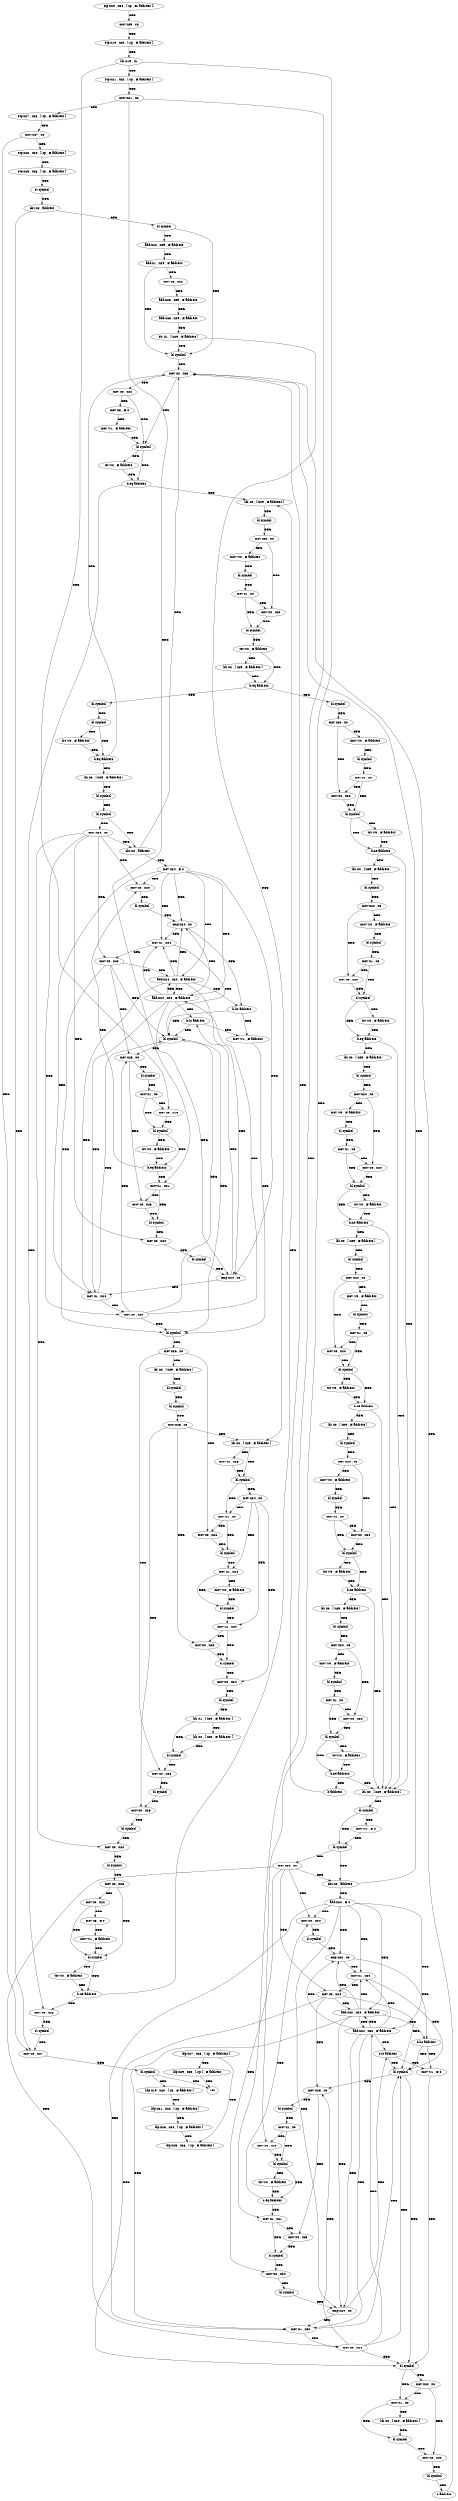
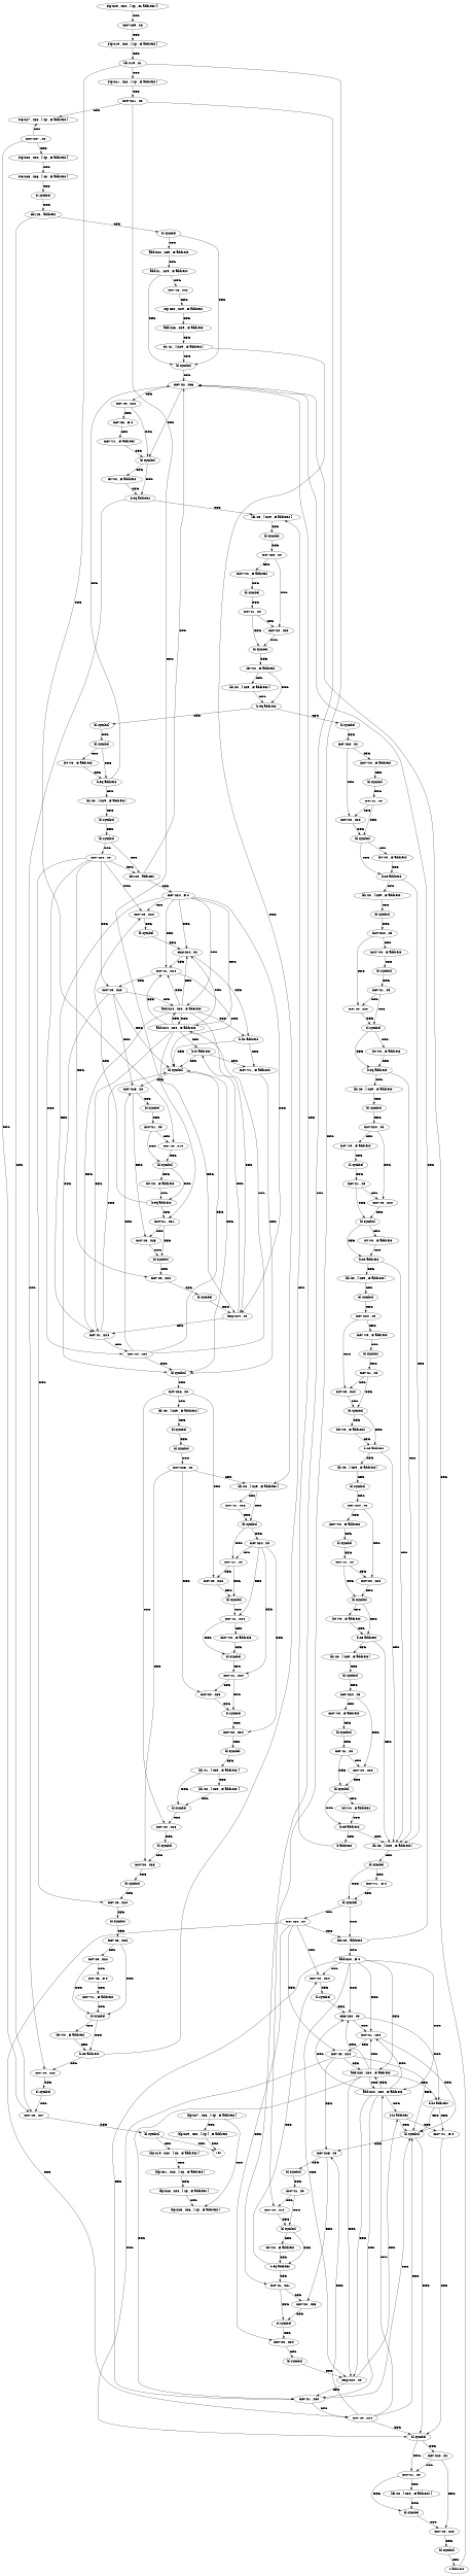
  digraph {
    n1 [label="stp x29 , x30 , [ sp , #- address ]!"]
    n2 [label="mov x29 , sp"]
    n3 [label="stp x19 , x20 , [ sp , # address ]"]
    n4 [label="ldr x19 , x1"]
    n5 [label="stp x21 , x22 , [ sp , # address ]"]
    n6 [label="mov x0 , x19"]
    n7 [label="mov x0 , x19"]
    n8 [label="mov x21 , x2"]
    n9 [label="bl symbol"]
    n10 [label="bl symbol"]
    n11 [label="stp x27 , x28 , [ sp , # address ]"]
    n12 [label="mov x1 , x21"]
    n13 [label="mov x1 , x21"]
    n14 [label="mov x27 , x0"]
    n15 [label="mov x0 , x25"]
    n16 [label="bl symbol"]
    n17 [label="mov x0 , x25"]
    n18 [label="bl symbol"]
    n19 [label="stp x23 , x24 , [ sp , # address ]"]
    n20 [label="mov x0 , x27"]
    n21 [label="stp x25 , x26 , [ sp , # address ]"]
    n22 [label="bl symbol"]
    n23 [label="bl symbol"]
    n24 [label="cbz x0 , address"]
    n25 [label="bl symbol"]
    n26 [label="add x22 , x29 , # address"]
    n27 [label="bl symbol"]
    n28 [label="ldp x19 , x20 , [ sp , # address ]"]
    n29 [label=ret]
    n30 [label="add x1 , x29 , # address"]
    n31 [label="mov x2 , x23"]
    n32 [label="ldp x21 , x22 , [ sp , # address ]"]
    n33 [label="ldp x23 , x24 , [ sp , # address ]"]
    n34 [label="ldp x25 , x26 , [ sp , # address ]"]
    n35 [label="ldp x27 , x28 , [ sp , # address ]"]
    n36 [label="ldp x29 , x30 , [ sp ] , # address"]
    n37 [label="mov x8 , x22"]
-   n38 [label="add x23 , x29 , # address"]
+   n38 [label="stp x23 , x29 , # address"]
    n39 [label="add x28 , x29 , # address"]
    n40 [label="str x1 , [ x29 , # address ]"]
    n41 [label="ldr x0 , [ x29 , # address ]"]
    n42 [label="mov x1 , x28"]
    n43 [label="bl symbol"]
    n44 [label="mov x0 , x22"]
    n45 [label="bl symbol"]
    n46 [label="mov x3 , # 0"]
    n47 [label="tst w0 , # address"]
    n48 [label="b.eq address"]
    n49 [label="mov x0 , x22"]
    n50 [label="bl symbol"]
    n51 [label="ldr x0 , [ x29 , # address ]"]
    n52 [label="bl symbol"]
    n53 [label="mov x20 , x0"]
    n54 [label="mov w0 , # address"]
    n55 [label="mov x0 , x20"]
    n56 [label="bl symbol"]
    n57 [label="bl symbol"]
    n58 [label="mov x1 , x0"]
    n59 [label="tst w0 , # address"]
    n60 [label="ldr x0 , [ x29 , # address ]"]
    n61 [label="b.eq address"]
    n62 [label="bl symbol"]
    n63 [label="bl symbol"]
    n64 [label="mov x20 , x0"]
    n65 [label="bl symbol"]
    n66 [label="mov w0 , # address"]
    n67 [label="mov x0 , x20"]
    n68 [label="tst w0 , # address"]
    n69 [label="b.eq address"]
    n70 [label="bl symbol"]
    n71 [label="bl symbol"]
    n72 [label="mov x1 , x0"]
    n73 [label="tst w0 , # address"]
    n74 [label="b.ne address"]
    n75 [label="ldr x0 , [ x29 , # address ]"]
    n76 [label="ldr x0 , [ x29 , # address ]"]
    n77 [label="bl symbol"]
    n78 [label="bl symbol"]
    n79 [label="mov w1 , # 0"]
    n80 [label="bl symbol"]
    n81 [label="mov x20 , x0"]
    n82 [label="ldr x0 , [ x29 , # address ]"]
    n83 [label="bl symbol"]
    n84 [label="bl symbol"]
    n85 [label="mov x24 , x0"]
    n86 [label="cbz x0 , address"]
    n87 [label="mov x0 , x24"]
    n88 [label="mov x0 , x24"]
    n89 [label="mov x0 , x24"]
    n90 [label="mov x0 , x24"]
    n91 [label="add x20 , # 0"]
    n92 [label="bl symbol"]
    n93 [label="add x20 , x20 , # address"]
    n94 [label="bl symbol"]
    n95 [label="bl symbol"]
    n96 [label="mov x25 , x0"]
    n97 [label="bl symbol"]
    n98 [label="add x20 , x20 , # address"]
    n99 [label="cmp x20 , x0"]
    n100 [label="mov x1 , x20"]
    n101 [label="cmp x20 , x0"]
    n102 [label="mov x1 , x20"]
    n103 [label="b.hs address"]
    n104 [label="b.lo address"]
    n105 [label="mov w0 , # address"]
    n106 [label="mov x0 , x20"]
    n107 [label="bl symbol"]
    n108 [label="bl symbol"]
    n109 [label="mov x1 , x0"]
    n110 [label="tst w0 , # address"]
    n111 [label="b.eq address"]
    n112 [label="ldr x0 , [ x29 , # address ]"]
    n113 [label="bl symbol"]
    n114 [label="mov x20 , x0"]
    n115 [label="mov w1 , # address"]
    n116 [label="mov x20 , x0"]
    n117 [label="cbz x0 , address"]
    n118 [label="mov x0 , x20"]
    n119 [label="mov x0 , x20"]
    n120 [label="mov x0 , x20"]
    n121 [label="mov x0 , x20"]
    n122 [label="mov x0 , x20"]
    n123 [label="mov x24 , # 0"]
    n124 [label="bl symbol"]
    n125 [label="bl symbol"]
    n126 [label="add x24 , x24 , # address"]
    n127 [label="bl symbol"]
    n128 [label="bl symbol"]
    n129 [label="mov x25 , x0"]
    n130 [label="bl symbol"]
    n131 [label="add x24 , x24 , # address"]
    n132 [label="cmp x24 , x0"]
    n133 [label="mov x1 , x24"]
    n134 [label="cmp x24 , x0"]
    n135 [label="mov x1 , x24"]
    n136 [label="b.hs address"]
    n137 [label="b.lo address"]
    n138 [label="mov w0 , # address"]
    n139 [label="mov x0 , x20"]
    n140 [label="bl symbol"]
    n141 [label="bl symbol"]
    n142 [label="mov x1 , x0"]
    n143 [label="tst w0 , # address"]
    n144 [label="b.ne address"]
    n145 [label="ldr x0 , [ x29 , # address ]"]
    n146 [label="bl symbol"]
    n147 [label="mov x20 , x0"]
    n148 [label="mov w1 , # 0"]
    n149 [label="mov x20 , x0"]
    n150 [label="mov x1 , x0"]
    n151 [label="mov x0 , x20"]
    n152 [label="ldr x0 , [ x29 , # address ]"]
    n153 [label="bl symbol"]
    n154 [label="bl symbol"]
    n155 [label="b address"]
    n156 [label="bl symbol"]
    n157 [label="mov x1 , x0"]
    n158 [label="tst w0 , # address"]
    n159 [label="b.eq address"]
    n160 [label="mov w0 , # address"]
    n161 [label="mov x0 , x20"]
    n162 [label="bl symbol"]
    n163 [label="bl symbol"]
    n164 [label="mov x1 , x0"]
    n165 [label="tst w0 , # address"]
    n166 [label="b.ne address"]
    n167 [label="ldr x0 , [ x29 , # address ]"]
    n168 [label="bl symbol"]
    n169 [label="mov x20 , x0"]
    n170 [label="mov w1 , # address"]
    n171 [label="mov x26 , x0"]
    n172 [label="ldr x0 , [ x29 , # address ]"]
    n173 [label="mov x0 , x26"]
    n174 [label="mov x0 , x26"]
    n175 [label="bl symbol"]
    n176 [label="bl symbol"]
    n177 [label="bl symbol"]
    n178 [label="bl symbol"]
    n179 [label="mov x25 , x0"]
    n180 [label="mov x0 , x25"]
    n181 [label="mov x0 , x25"]
    n182 [label="bl symbol"]
    n183 [label="bl symbol"]
    n184 [label="mov x24 , x0"]
    n185 [label="mov x1 , x0"]
    n186 [label="mov x1 , x24"]
    n187 [label="mov x1 , x24"]
    n188 [label="mov x0 , x24"]
    n189 [label="mov w0 , # address"]
    n190 [label="bl symbol"]
    n191 [label="bl symbol"]
    n192 [label="ldr x1 , [ x29 , # address ]"]
    n193 [label="ldr x0 , [ x29 , # address ]"]
    n194 [label="bl symbol"]
    n195 [label="mov x2 , x23"]
    n196 [label="mov x0 , x22"]
    n197 [label="bl symbol"]
    n198 [label="mov x3 , # 0"]
    n199 [label="tst w0 , # address"]
    n200 [label="b.ne address"]
    n201 [label="mov w1 , # address"]
    n202 [label="bl symbol"]
    n203 [label="mov x1 , x0"]
    n204 [label="tst w0 , # address"]
    n205 [label="b.eq address"]
    n206 [label="mov w0 , # address"]
    n207 [label="mov x0 , x20"]
    n208 [label="bl symbol"]
    n209 [label="bl symbol"]
    n210 [label="mov x1 , x0"]
    n211 [label="tst w0 , # address"]
    n212 [label="b.ne address"]
    n213 [label="ldr x0 , [ x29 , # address ]"]
    n214 [label="bl symbol"]
    n215 [label="mov x20 , x0"]
    n216 [label="mov w0 , # address"]
    n217 [label="mov x0 , x20"]
    n218 [label="bl symbol"]
    n219 [label="bl symbol"]
    n220 [label="mov x1 , x0"]
    n221 [label="tst w0 , # address"]
    n222 [label="b.ne address"]
    n223 [label="b address"]
    n1 -> n2 [label=CFG]
    n2 -> n3 [label=CFG]
    n3 -> n4 [label=CFG]
    n4 -> n5 [label=CFG]
    n4 -> n6 [label=DFG]
    n4 -> n7 [label=DFG]
    n5 -> n8 [label=CFG]
    n6 -> n9 [label=DFG]
    n7 -> n10 [label=DFG]
    n8 -> n11 [label=CFG]
    n8 -> n12 [label=DFG]
    n8 -> n13 [label=DFG]
    n9 -> n158 [label=CFG]
    n9 -> n159 [label=DFG]
    n10 -> n204 [label=CFG]
    n10 -> n205 [label=DFG]
-   n11 -> n14 [label=CFG]
+   n14 -> n11 [label=CFG]
    n12 -> n15 [label=CFG]
    n12 -> n16 [label=DFG]
    n13 -> n17 [label=CFG]
    n13 -> n18 [label=DFG]
    n14 -> n19 [label=CFG]
    n14 -> n20 [label=DFG]
    n15 -> n16 [label=DFG]
    n16 -> n89 [label=CFG]
    n17 -> n18 [label=DFG]
    n18 -> n121 [label=CFG]
    n19 -> n21 [label=CFG]
    n20 -> n22 [label=DFG]
    n21 -> n23 [label=CFG]
    n22 -> n28 [label=CFG]
    n22 -> n29 [label=DFG]
    n23 -> n24 [label=DFG]
    n24 -> n20 [label=CFG]
    n24 -> n25 [label=CFG]
    n25 -> n26 [label=CFG]
    n25 -> n27 [label=DFG]
    n26 -> n30 [label=CFG]
    n27 -> n31 [label=CFG]
    n28 -> n32 [label=CFG]
    n30 -> n27 [label=DFG]
    n30 -> n37 [label=CFG]
    n31 -> n44 [label=CFG]
    n31 -> n45 [label=DFG]
    n32 -> n33 [label=CFG]
    n33 -> n34 [label=CFG]
    n35 -> n34 [label=CFG]
    n35 -> n36 [label=CFG]
    n36 -> n29 [label=DFG]
    n37 -> n38 [label=CFG]
    n38 -> n39 [label=CFG]
    n39 -> n40 [label=CFG]
    n40 -> n27 [label=CFG]
    n40 -> n41 [label=DFG]
    n41 -> n42 [label=CFG]
    n41 -> n43 [label=DFG]
    n42 -> n43 [label=DFG]
    n43 -> n184 [label=DFG]
    n43 -> n185 [label=DFG]
    n44 -> n45 [label=DFG]
    n44 -> n46 [label=CFG]
    n45 -> n47 [label=CFG]
    n45 -> n48 [label=DFG]
    n46 -> n115 [label=CFG]
    n47 -> n48 [label=CFG]
    n48 -> n49 [label=CFG]
    n48 -> n51 [label=CFG]
    n49 -> n50 [label=DFG]
    n50 -> n20 [label=CFG]
    n51 -> n52 [label=CFG]
    n52 -> n53 [label=DFG]
    n53 -> n54 [label=CFG]
    n53 -> n55 [label=DFG]
    n54 -> n56 [label=CFG]
    n55 -> n57 [label=DFG]
    n56 -> n58 [label=DFG]
    n57 -> n59 [label=DFG]
    n58 -> n55 [label=CFG]
    n58 -> n57 [label=DFG]
    n59 -> n60 [label=CFG]
    n59 -> n61 [label=DFG]
    n60 -> n61 [label=CFG]
    n61 -> n62 [label=CFG]
    n61 -> n63 [label=CFG]
    n62 -> n64 [label=DFG]
    n63 -> n65 [label=DFG]
    n64 -> n66 [label=CFG]
    n64 -> n67 [label=DFG]
    n65 -> n68 [label=CFG]
    n65 -> n69 [label=DFG]
    n66 -> n70 [label=CFG]
    n67 -> n71 [label=DFG]
    n68 -> n69 [label=CFG]
    n69 -> n31 [label=CFG]
    n69 -> n82 [label=CFG]
    n70 -> n72 [label=DFG]
    n71 -> n73 [label=CFG]
    n71 -> n74 [label=DFG]
    n72 -> n67 [label=CFG]
    n72 -> n71 [label=DFG]
    n73 -> n74 [label=CFG]
    n74 -> n75 [label=CFG]
    n74 -> n76 [label=CFG]
    n75 -> n77 [label=CFG]
    n76 -> n78 [label=CFG]
    n77 -> n79 [label=CFG]
    n77 -> n80 [label=DFG]
    n78 -> n81 [label=DFG]
    n79 -> n80 [label=CFG]
    n80 -> n85 [label=DFG]
    n80 -> n86 [label=DFG]
    n81 -> n105 [label=CFG]
    n81 -> n106 [label=DFG]
    n82 -> n83 [label=CFG]
    n83 -> n84 [label=DFG]
    n84 -> n116 [label=DFG]
    n84 -> n117 [label=DFG]
    n85 -> n86 [label=CFG]
    n85 -> n87 [label=DFG]
    n85 -> n88 [label=DFG]
    n85 -> n89 [label=DFG]
    n85 -> n90 [label=DFG]
    n86 -> n31 [label=CFG]
    n86 -> n91 [label=CFG]
    n87 -> n92 [label=CFG]
    n88 -> n93 [label=CFG]
    n88 -> n94 [label=DFG]
    n88 -> n95 [label=DFG]
    n88 -> n96 [label=DFG]
    n89 -> n97 [label=CFG]
    n90 -> n94 [label=DFG]
    n90 -> n95 [label=DFG]
    n90 -> n96 [label=DFG]
    n90 -> n98 [label=CFG]
    n91 -> n87 [label=CFG]
    n91 -> n93 [label=DFG]
    n91 -> n98 [label=DFG]
    n91 -> n99 [label=DFG]
    n91 -> n100 [label=DFG]
    n91 -> n101 [label=DFG]
    n91 -> n102 [label=DFG]
    n92 -> n99 [label=DFG]
    n93 -> n98 [label=DFG]
    n93 -> n99 [label=DFG]
    n93 -> n100 [label=DFG]
    n93 -> n101 [label=DFG]
    n93 -> n102 [label=DFG]
    n93 -> n103 [label=CFG]
    n94 -> n149 [label=DFG]
    n94 -> n150 [label=DFG]
    n95 -> n94 [label=DFG]
    n95 -> n96 [label=DFG]
    n96 -> n15 [label=DFG]
    n96 -> n156 [label=CFG]
    n97 -> n101 [label=DFG]
    n98 -> n93 [label=DFG]
    n98 -> n99 [label=DFG]
    n98 -> n100 [label=DFG]
    n98 -> n101 [label=DFG]
    n98 -> n102 [label=DFG]
    n98 -> n104 [label=CFG]
    n99 -> n100 [label=CFG]
    n99 -> n103 [label=DFG]
    n100 -> n88 [label=CFG]
    n100 -> n95 [label=DFG]
    n101 -> n102 [label=CFG]
    n101 -> n104 [label=DFG]
    n102 -> n90 [label=CFG]
    n102 -> n95 [label=DFG]
    n103 -> n95 [label=CFG]
    n103 -> n148 [label=CFG]
    n104 -> n95 [label=CFG]
    n104 -> n148 [label=CFG]
    n105 -> n107 [label=CFG]
    n106 -> n108 [label=DFG]
    n107 -> n109 [label=DFG]
    n108 -> n110 [label=CFG]
    n108 -> n111 [label=DFG]
    n109 -> n106 [label=CFG]
    n109 -> n108 [label=DFG]
    n110 -> n111 [label=CFG]
    n111 -> n75 [label=CFG]
    n111 -> n112 [label=CFG]
    n112 -> n113 [label=CFG]
    n113 -> n114 [label=DFG]
    n114 -> n138 [label=CFG]
    n114 -> n139 [label=DFG]
    n115 -> n45 [label=CFG]
    n116 -> n117 [label=CFG]
    n116 -> n118 [label=DFG]
    n116 -> n119 [label=DFG]
    n116 -> n120 [label=DFG]
    n116 -> n121 [label=DFG]
    n116 -> n122 [label=DFG]
    n117 -> n31 [label=CFG]
    n117 -> n123 [label=CFG]
    n118 -> n124 [label=CFG]
    n119 -> n125 [label=DFG]
    n120 -> n126 [label=CFG]
    n120 -> n127 [label=DFG]
    n120 -> n128 [label=DFG]
    n120 -> n129 [label=DFG]
    n121 -> n130 [label=CFG]
    n122 -> n127 [label=DFG]
    n122 -> n128 [label=DFG]
    n122 -> n129 [label=DFG]
    n122 -> n131 [label=CFG]
    n123 -> n118 [label=CFG]
    n123 -> n126 [label=DFG]
    n123 -> n131 [label=DFG]
    n123 -> n132 [label=DFG]
    n123 -> n133 [label=DFG]
    n123 -> n134 [label=DFG]
    n123 -> n135 [label=DFG]
    n124 -> n132 [label=DFG]
    n125 -> n195 [label=CFG]
    n126 -> n131 [label=DFG]
    n126 -> n132 [label=DFG]
    n126 -> n133 [label=DFG]
    n126 -> n134 [label=DFG]
    n126 -> n135 [label=DFG]
    n126 -> n136 [label=CFG]
    n127 -> n171 [label=DFG]
    n128 -> n127 [label=DFG]
    n128 -> n129 [label=DFG]
    n129 -> n17 [label=DFG]
    n129 -> n202 [label=CFG]
    n130 -> n134 [label=DFG]
    n131 -> n126 [label=DFG]
    n131 -> n132 [label=DFG]
    n131 -> n133 [label=DFG]
    n131 -> n134 [label=DFG]
    n131 -> n135 [label=DFG]
    n131 -> n137 [label=CFG]
    n132 -> n133 [label=CFG]
    n132 -> n136 [label=DFG]
    n133 -> n120 [label=CFG]
    n133 -> n128 [label=DFG]
    n134 -> n135 [label=CFG]
    n134 -> n137 [label=DFG]
    n135 -> n122 [label=CFG]
    n135 -> n128 [label=DFG]
    n136 -> n128 [label=CFG]
    n136 -> n170 [label=CFG]
    n137 -> n128 [label=CFG]
    n137 -> n170 [label=CFG]
    n138 -> n140 [label=CFG]
    n139 -> n141 [label=DFG]
    n140 -> n142 [label=DFG]
    n141 -> n143 [label=CFG]
    n141 -> n144 [label=DFG]
    n142 -> n139 [label=CFG]
    n142 -> n141 [label=DFG]
    n143 -> n144 [label=CFG]
    n144 -> n75 [label=CFG]
    n144 -> n145 [label=CFG]
    n145 -> n146 [label=CFG]
    n146 -> n147 [label=DFG]
    n147 -> n160 [label=CFG]
    n147 -> n161 [label=DFG]
    n148 -> n94 [label=CFG]
    n149 -> n150 [label=CFG]
    n149 -> n151 [label=DFG]
    n150 -> n152 [label=CFG]
    n150 -> n153 [label=DFG]
    n151 -> n154 [label=DFG]
    n152 -> n153 [label=DFG]
    n153 -> n151 [label=CFG]
    n154 -> n155 [label=CFG]
    n155 -> n31 [label=CFG]
    n156 -> n157 [label=DFG]
    n157 -> n6 [label=CFG]
    n157 -> n9 [label=DFG]
    n158 -> n159 [label=CFG]
    n159 -> n12 [label=CFG]
    n159 -> n87 [label=CFG]
    n160 -> n162 [label=CFG]
    n161 -> n163 [label=DFG]
    n162 -> n164 [label=DFG]
    n163 -> n165 [label=CFG]
    n163 -> n166 [label=DFG]
    n164 -> n161 [label=CFG]
    n164 -> n163 [label=DFG]
    n165 -> n166 [label=CFG]
    n166 -> n75 [label=CFG]
    n166 -> n167 [label=CFG]
    n167 -> n168 [label=CFG]
    n168 -> n169 [label=DFG]
    n169 -> n206 [label=CFG]
    n169 -> n207 [label=DFG]
    n170 -> n127 [label=CFG]
    n171 -> n172 [label=CFG]
    n171 -> n173 [label=DFG]
    n171 -> n174 [label=DFG]
    n172 -> n175 [label=CFG]
    n173 -> n176 [label=DFG]
    n174 -> n177 [label=DFG]
    n175 -> n178 [label=DFG]
    n176 -> n186 [label=CFG]
    n177 -> n181 [label=CFG]
    n178 -> n179 [label=DFG]
    n179 -> n41 [label=CFG]
    n179 -> n180 [label=DFG]
    n179 -> n181 [label=DFG]
    n180 -> n182 [label=DFG]
    n181 -> n183 [label=DFG]
    n182 -> n188 [label=CFG]
    n183 -> n119 [label=CFG]
    n184 -> n185 [label=CFG]
    n184 -> n186 [label=DFG]
    n184 -> n187 [label=DFG]
    n184 -> n188 [label=DFG]
    n185 -> n173 [label=CFG]
    n185 -> n176 [label=DFG]
    n186 -> n189 [label=CFG]
    n186 -> n190 [label=DFG]
    n187 -> n180 [label=CFG]
    n187 -> n182 [label=DFG]
    n188 -> n191 [label=DFG]
    n189 -> n190 [label=CFG]
    n190 -> n187 [label=CFG]
    n191 -> n192 [label=CFG]
    n192 -> n193 [label=CFG]
    n192 -> n194 [label=DFG]
    n193 -> n194 [label=DFG]
    n194 -> n174 [label=CFG]
    n195 -> n196 [label=CFG]
    n195 -> n197 [label=DFG]
    n196 -> n197 [label=DFG]
    n196 -> n198 [label=CFG]
    n197 -> n199 [label=CFG]
    n197 -> n200 [label=DFG]
    n198 -> n201 [label=CFG]
    n199 -> n200 [label=CFG]
    n200 -> n49 [label=CFG]
    n200 -> n51 [label=CFG]
    n201 -> n197 [label=CFG]
    n202 -> n203 [label=DFG]
    n203 -> n7 [label=CFG]
    n203 -> n10 [label=DFG]
    n204 -> n205 [label=CFG]
    n205 -> n13 [label=CFG]
    n205 -> n118 [label=CFG]
    n206 -> n208 [label=CFG]
    n207 -> n209 [label=DFG]
    n208 -> n210 [label=DFG]
    n209 -> n211 [label=CFG]
    n209 -> n212 [label=DFG]
    n210 -> n207 [label=CFG]
    n210 -> n209 [label=DFG]
    n211 -> n212 [label=CFG]
    n212 -> n75 [label=CFG]
    n212 -> n213 [label=CFG]
    n213 -> n214 [label=CFG]
    n214 -> n215 [label=DFG]
    n215 -> n216 [label=CFG]
    n215 -> n217 [label=DFG]
    n216 -> n218 [label=CFG]
    n217 -> n219 [label=DFG]
    n218 -> n220 [label=DFG]
    n219 -> n221 [label=CFG]
    n219 -> n222 [label=DFG]
    n220 -> n217 [label=CFG]
    n220 -> n219 [label=DFG]
    n221 -> n222 [label=CFG]
    n222 -> n75 [label=CFG]
    n222 -> n223 [label=CFG]
    n223 -> n31 [label=CFG]
  }
